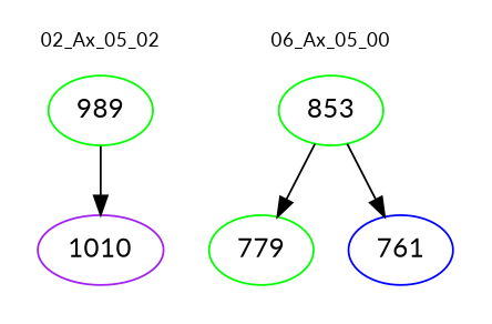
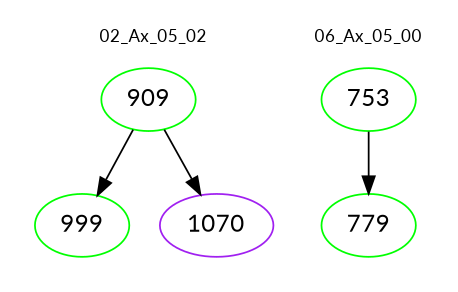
  digraph {
    fontname=Lato
    node [color=green fontname=Lato]
    edge [color=black fontname=Lato]
-   n1 [label=989]
-   n3 [color=purple label=1010]
-   n4 [label=853]
+   n1 [label=909]
+   n2 [label=999]
+   n3 [color=purple label=1070]
+   n4 [label=753]
    n5 [label=779]
-   n6 [color=blue label=761]
    subgraph cluster_1 {
      color=white
      fontsize=10
      label="02_Ax_05_02"
      n1
+     n2
      n3
    }
    subgraph cluster_2 {
      color=white
      fontsize=10
      label="06_Ax_05_00"
      n4
      n5
-     n6
    }
+   n1 -> n2
    n1 -> n3
    n4 -> n5
-   n4 -> n6
  }
